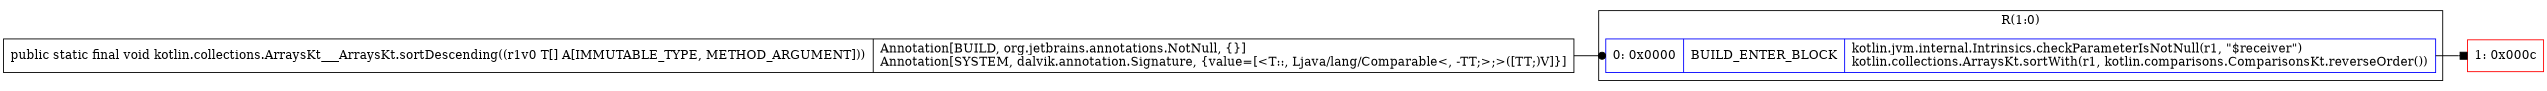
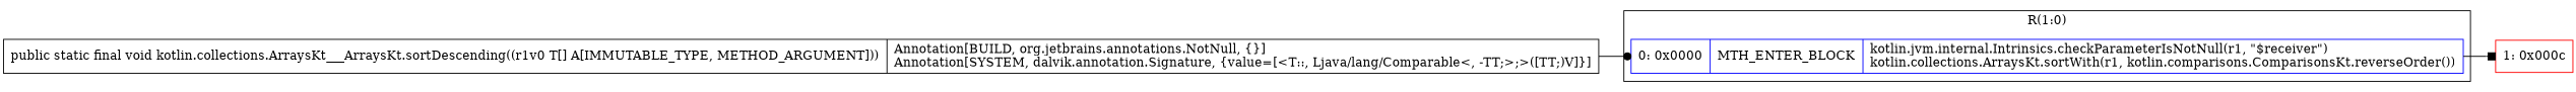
  digraph {
    rankdir=LR
    node [shape=record]
-   n1 [color=blue label="{0\:\ 0x0000|BUILD_ENTER_BLOCK\l|kotlin.jvm.internal.Intrinsics.checkParameterIsNotNull(r1, \"$receiver\")\lkotlin.collections.ArraysKt.sortWith(r1, kotlin.comparisons.ComparisonsKt.reverseOrder())\l}"]
+   n1 [color=blue label="{0\:\ 0x0000|MTH_ENTER_BLOCK\l|kotlin.jvm.internal.Intrinsics.checkParameterIsNotNull(r1, \"$receiver\")\lkotlin.collections.ArraysKt.sortWith(r1, kotlin.comparisons.ComparisonsKt.reverseOrder())\l}"]
    n2 [color=red label="{1\:\ 0x000c}"]
    n3 [label="{public static final void kotlin.collections.ArraysKt___ArraysKt.sortDescending((r1v0 T[] A[IMMUTABLE_TYPE, METHOD_ARGUMENT]))  | Annotation[BUILD, org.jetbrains.annotations.NotNull, \{\}]\lAnnotation[SYSTEM, dalvik.annotation.Signature, \{value=[\<T::, Ljava\/lang\/Comparable\<, \-TT;\>;\>([TT;)V]\}]\l}"]
    subgraph cluster_1 {
      label="R(1:0)"
      n1
    }
    n1 -> n2 [arrowhead=box]
    n3 -> n1 [arrowhead=dot]
  }
